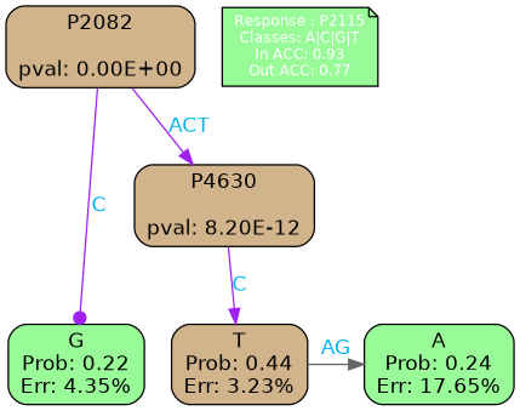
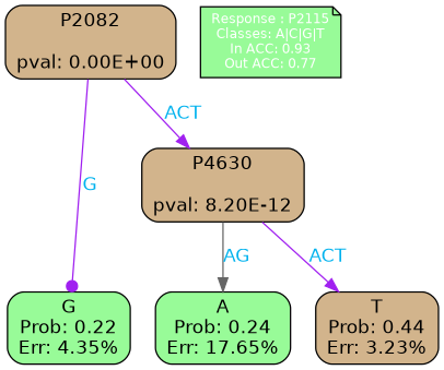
  digraph {
    ranksep=equally
    splines=polylines
    node [color=black fillcolor=palegreen fontname=helvetica shape=box style="filled, rounded"]
    edge [arrowhead=normal color=purple fontcolor=deepskyblue2 fontname=helvetica]
    n1 [label="A\nProb: 0.24\nErr: 17.65%"]
    n2 [fillcolor=tan label="T\nProb: 0.44\nErr: 3.23%"]
    n3 [label="G\nProb: 0.22\nErr: 4.35%"]
    n4 [align=left fontcolor=white fontsize=10 label="Response : P2115\nClasses: A|C|G|T\nIn ACC: 0.93\nOut ACC: 0.77\n" shape=note style=filled]
    n5 [fillcolor=tan label="P2082\n\npval: 0.00E+00"]
    n6 [fillcolor=tan label="P4630\n\npval: 8.20E-12"]
    subgraph sub_1 {
      rank=same
      n1
      n2
      n3
    }
    subgraph sub_2 {
      rank=same
      n4
      n5
    }
-   n5 -> n3 [arrowhead=dot label=C]
+   n5 -> n3 [arrowhead=dot label=G]
    n5 -> n6 [label=ACT]
-   n2 -> n1 [color=gray40 label=AG]
-   n6 -> n2 [label=C]
+   n6 -> n1 [color=gray40 label=AG]
+   n6 -> n2 [label=ACT]
  }
